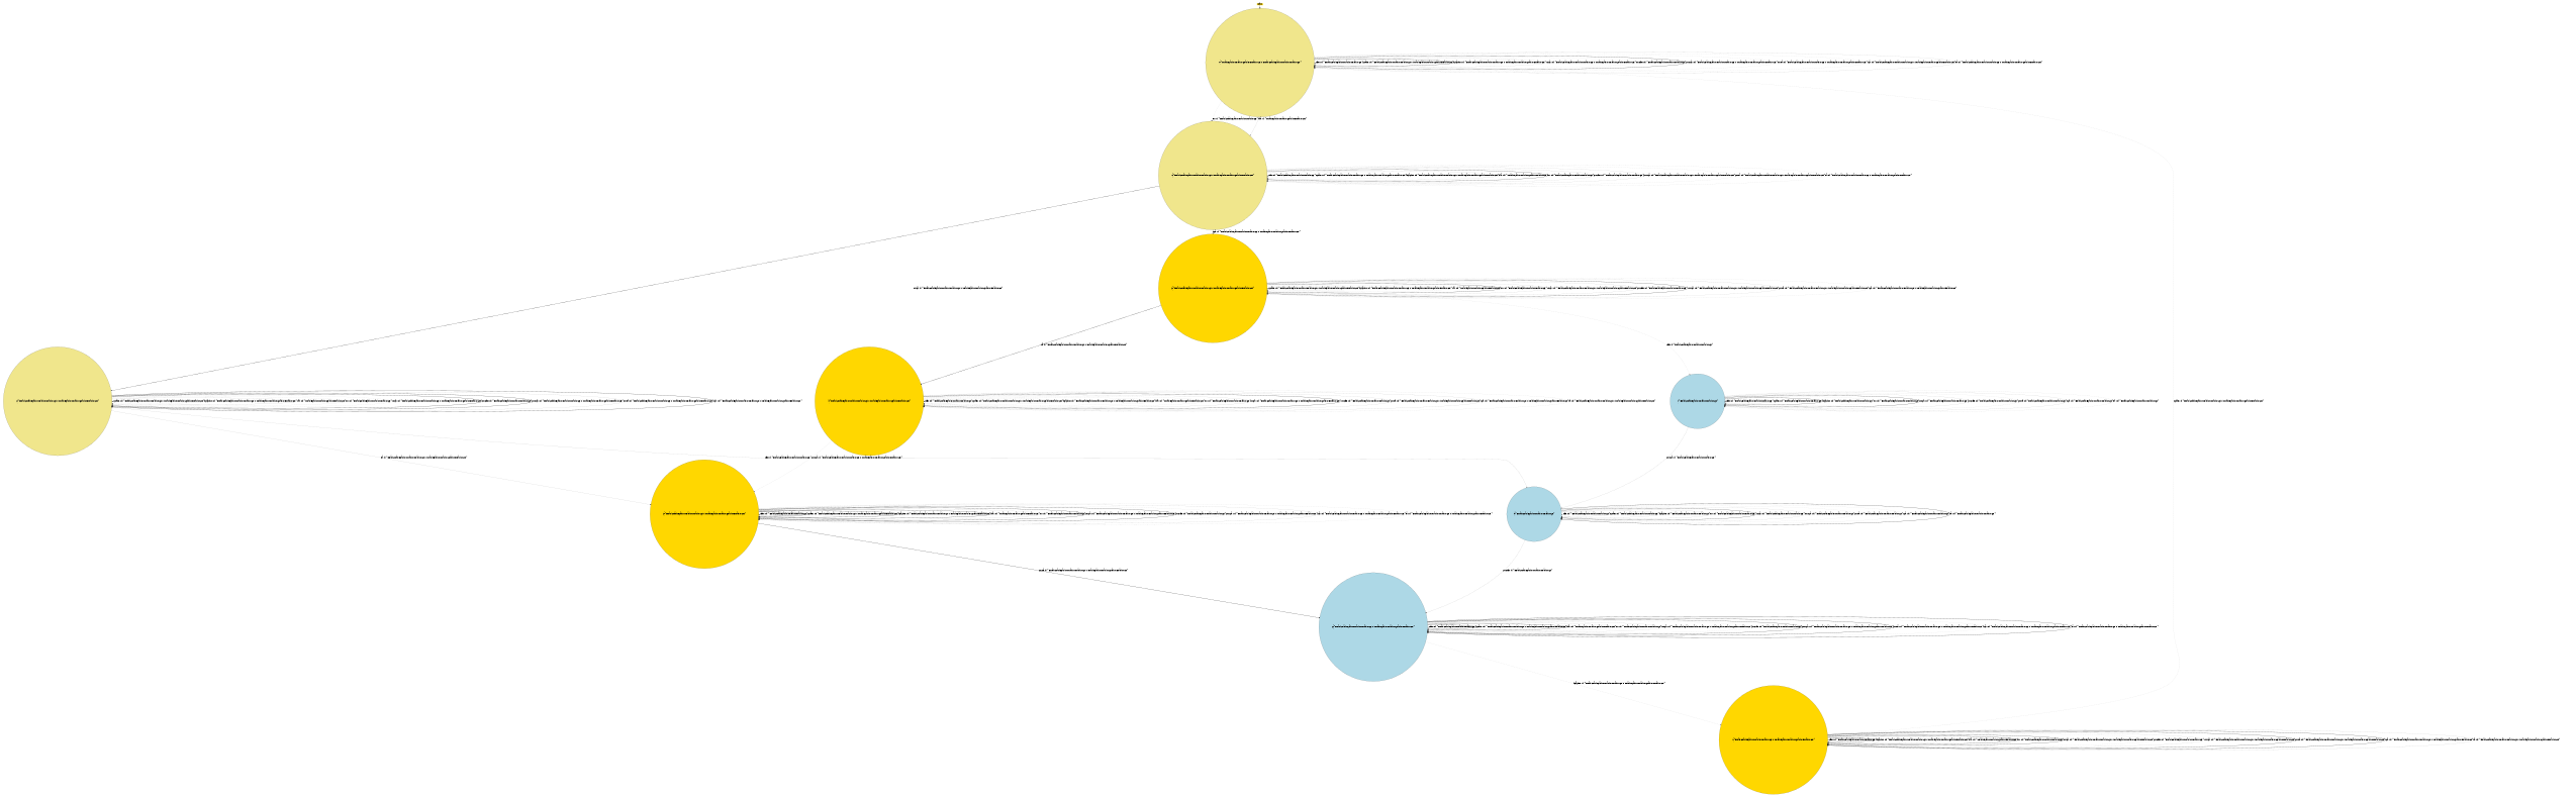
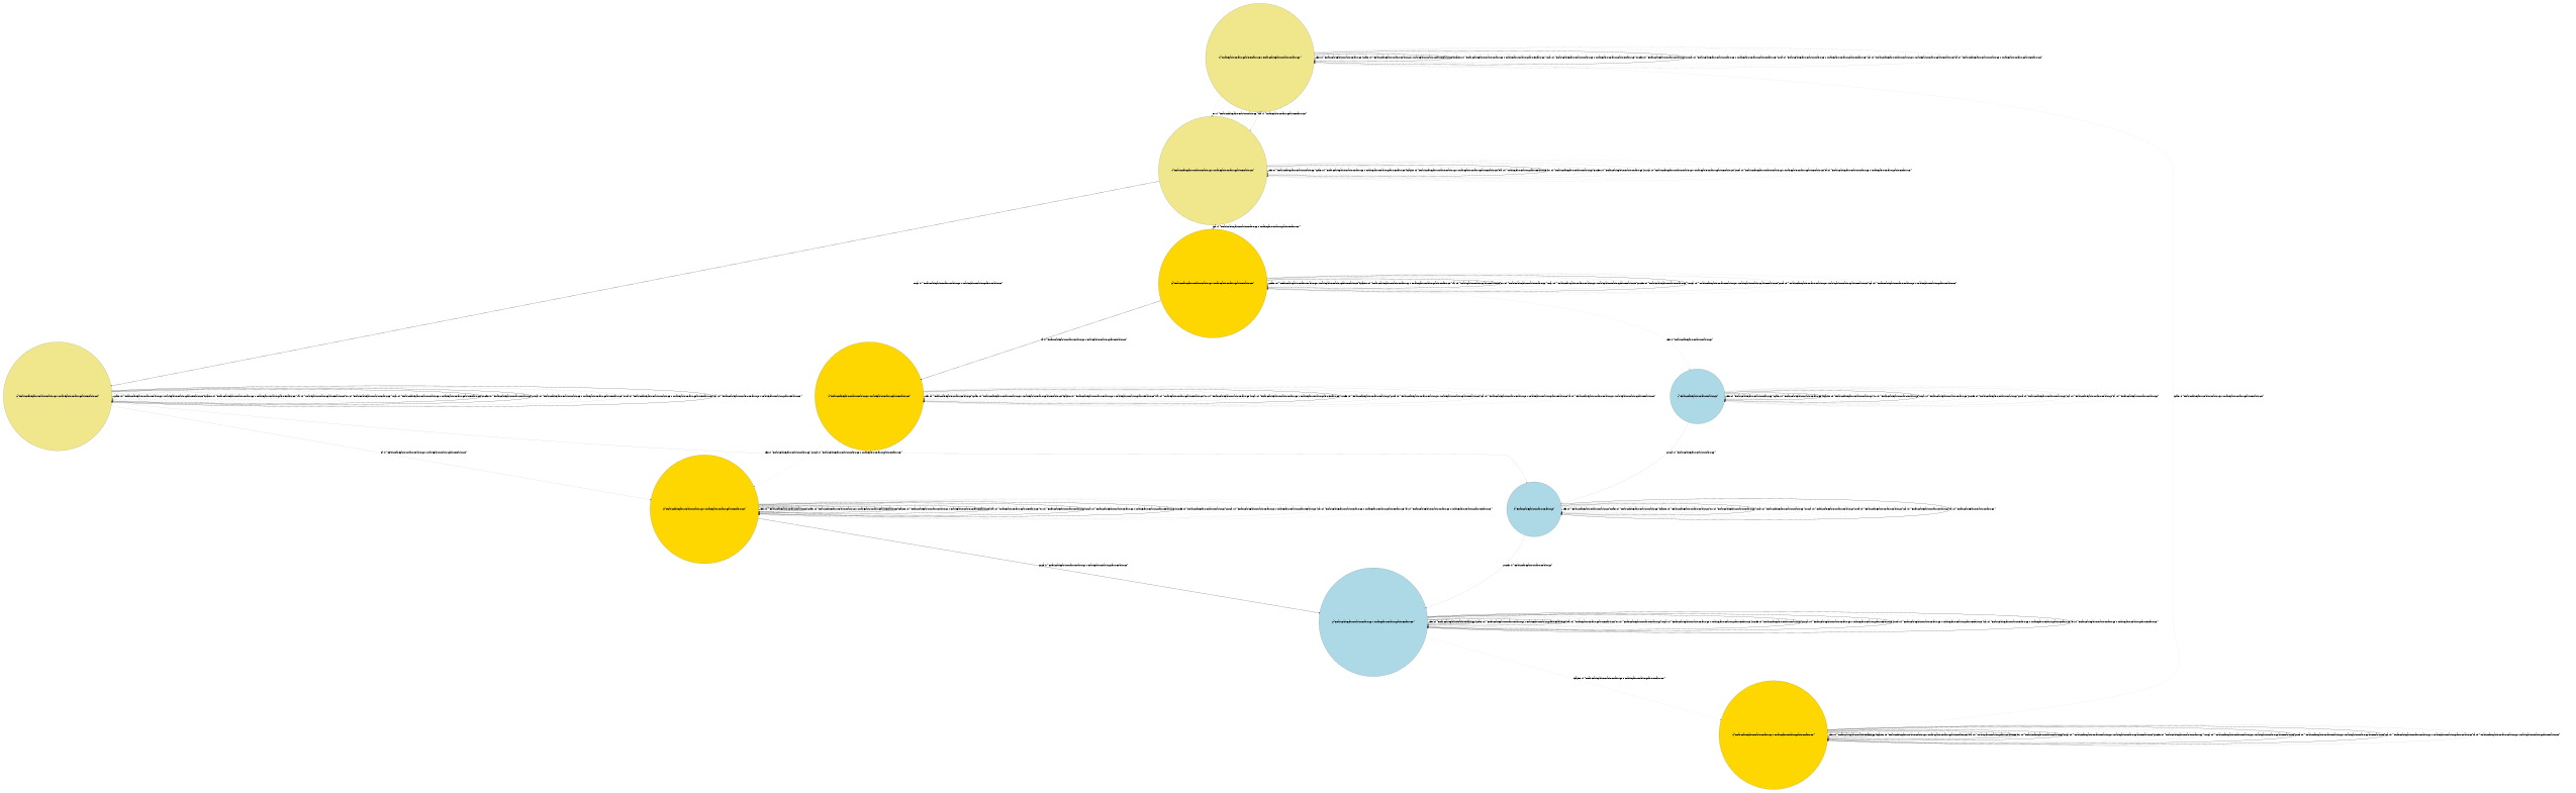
  digraph {
    node [shape=circle style=filled fillcolor=gold]
    edge [lblstyle="above, sloped" style=dashed arrowhead=normal]
    n1 [label="0@[((DOL and TEA and not TON and not CAP and not EUR and not COF) or (EUR and COF and TEA and not DOL and not TON and not CAP))]" fillcolor=khaki]
    n2 [label="1@[((EUR and COF and TEA and not DOL and not TON and not CAP) or (DOL and TEA and not TON and not CAP and not EUR and not COF))]" fillcolor=khaki]
    n3 [label="2@[((EUR and COF and TEA and not DOL and not TON and not CAP) or (DOL and TEA and not TON and not CAP and not EUR and not COF))]" fillcolor=khaki]
    n4 [label="3@[((EUR and COF and TEA and not DOL and not TON and not CAP) or (DOL and TEA and not TON and not CAP and not EUR and not COF))]"]
    n5 [label="5@[((EUR and COF and TEA and not DOL and not TON and not CAP) or (DOL and TEA and not TON and not CAP and not EUR and not COF))]"]
    n6 [label="9@[((EUR and COF and TEA and not DOL and not TON and not CAP))]" fillcolor=lightblue]
    n7 [label="4@[((EUR and COF and TEA and not DOL and not TON and not CAP) or (DOL and TEA and not TON and not CAP and not EUR and not COF))]"]
    n8 [label="8@[((EUR and COF and TEA and not DOL and not TON and not CAP))]" fillcolor=lightblue]
    n9 [label="6@[((EUR and COF and TEA and not DOL and not TON and not CAP) or (DOL and TEA and not TON and not CAP and not EUR and not COF))]" fillcolor=lightblue]
    n10 [label="7@[((EUR and COF and TEA and not DOL and not TON and not CAP) or (DOL and TEA and not TON and not CAP and not EUR and not COF))]"]
-   __start0 [height=0 shape=none width=0]
    n1 -> n1 [label="coffee / nok() [((EUR and COF and TEA and not DOL and not TON and not CAP))]"]
    n1 -> n1 [label="cup_taken / nok() [((EUR and COF and TEA and not DOL and not TON and not CAP) or (DOL and TEA and not TON and not CAP and not EUR and not COF))]" style=dotted]
    n1 -> n1 [label="display_done / nok() [((EUR and COF and TEA and not DOL and not TON and not CAP) or (DOL and TEA and not TON and not CAP and not EUR and not COF))]" style=bold arrowhead=box]
    n1 -> n1 [label="no_sugar / nok() [((EUR and COF and TEA and not DOL and not TON and not CAP) or (DOL and TEA and not TON and not CAP and not EUR and not COF))]" arrowhead=box]
    n1 -> n1 [label="pour_coffee / nok() [((EUR and COF and TEA and not DOL and not TON and not CAP))]" style=dotted arrowhead=box]
    n1 -> n1 [label="pour_sugar / nok() [((EUR and COF and TEA and not DOL and not TON and not CAP) or (DOL and TEA and not TON and not CAP and not EUR and not COF))]" style=bold arrowhead=box]
    n1 -> n1 [label="pour_tea / nok() [((EUR and COF and TEA and not DOL and not TON and not CAP) or (DOL and TEA and not TON and not CAP and not EUR and not COF))]" style=dotted]
    n1 -> n1 [label="sugar / nok() [((EUR and COF and TEA and not DOL and not TON and not CAP) or (DOL and TEA and not TON and not CAP and not EUR and not COF))]" style=dotted]
    n1 -> n1 [label="tea / nok() [((EUR and COF and TEA and not DOL and not TON and not CAP) or (DOL and TEA and not TON and not CAP and not EUR and not COF))]"]
    n1 -> n2 [label="dollar / ok() [((DOL and TEA and not TON and not CAP and not EUR and not COF))]"]
    n1 -> n2 [label="euro / ok() [((EUR and COF and TEA and not DOL and not TON and not CAP))]" style=dotted arrowhead=box]
    n2 -> n2 [label="coffee / nok() [((EUR and COF and TEA and not DOL and not TON and not CAP))]" arrowhead=box]
    n2 -> n2 [label="cup_taken / nok() [((EUR and COF and TEA and not DOL and not TON and not CAP) or (DOL and TEA and not TON and not CAP and not EUR and not COF))]" style=dotted arrowhead=box]
    n2 -> n2 [label="display_done / nok() [((EUR and COF and TEA and not DOL and not TON and not CAP) or (DOL and TEA and not TON and not CAP and not EUR and not COF))]" style=dotted]
    n2 -> n2 [label="dollar / nok() [((DOL and TEA and not TON and not CAP and not EUR and not COF))]"]
    n2 -> n2 [label="euro / nok() [((EUR and COF and TEA and not DOL and not TON and not CAP))]" style=bold]
    n2 -> n2 [label="pour_coffee / nok() [((EUR and COF and TEA and not DOL and not TON and not CAP))]"]
    n2 -> n2 [label="pour_sugar / nok() [((EUR and COF and TEA and not DOL and not TON and not CAP) or (DOL and TEA and not TON and not CAP and not EUR and not COF))]"]
    n2 -> n2 [label="pour_tea / nok() [((EUR and COF and TEA and not DOL and not TON and not CAP) or (DOL and TEA and not TON and not CAP and not EUR and not COF))]" style=dotted]
    n2 -> n2 [label="tea / nok() [((EUR and COF and TEA and not DOL and not TON and not CAP) or (DOL and TEA and not TON and not CAP and not EUR and not COF))]" style=dotted]
    n2 -> n3 [label="no_sugar / ok() [((EUR and COF and TEA and not DOL and not TON and not CAP) or (DOL and TEA and not TON and not CAP and not EUR and not COF))]" style=bold]
    n2 -> n4 [label="sugar / ok() [((EUR and COF and TEA and not DOL and not TON and not CAP) or (DOL and TEA and not TON and not CAP and not EUR and not COF))]" style=bold]
    n3 -> n3 [label="cup_taken / nok() [((EUR and COF and TEA and not DOL and not TON and not CAP) or (DOL and TEA and not TON and not CAP and not EUR and not COF))]" arrowhead=box]
    n3 -> n3 [label="display_done / nok() [((EUR and COF and TEA and not DOL and not TON and not CAP) or (DOL and TEA and not TON and not CAP and not EUR and not COF))]" style=dotted]
    n3 -> n3 [label="dollar / nok() [((DOL and TEA and not TON and not CAP and not EUR and not COF))]" arrowhead=box]
    n3 -> n3 [label="euro / nok() [((EUR and COF and TEA and not DOL and not TON and not CAP))]" style=dotted]
    n3 -> n3 [label="no_sugar / nok() [((EUR and COF and TEA and not DOL and not TON and not CAP) or (DOL and TEA and not TON and not CAP and not EUR and not COF))]" style=dotted arrowhead=box]
    n3 -> n3 [label="pour_coffee / nok() [((EUR and COF and TEA and not DOL and not TON and not CAP))]" style=bold]
    n3 -> n3 [label="pour_sugar / nok() [((EUR and COF and TEA and not DOL and not TON and not CAP) or (DOL and TEA and not TON and not CAP and not EUR and not COF))]" style=bold arrowhead=box]
    n3 -> n3 [label="pour_tea / nok() [((EUR and COF and TEA and not DOL and not TON and not CAP) or (DOL and TEA and not TON and not CAP and not EUR and not COF))]" arrowhead=box]
    n3 -> n3 [label="sugar / void() [((EUR and COF and TEA and not DOL and not TON and not CAP) or (DOL and TEA and not TON and not CAP and not EUR and not COF))]" style=bold arrowhead=box]
    n3 -> n5 [label="tea / ok() [((EUR and COF and TEA and not DOL and not TON and not CAP) or (DOL and TEA and not TON and not CAP and not EUR and not COF))]" arrowhead=box]
    n3 -> n6 [label="coffee / ok() [((EUR and COF and TEA and not DOL and not TON and not CAP))]"]
    n4 -> n4 [label="cup_taken / nok() [((EUR and COF and TEA and not DOL and not TON and not CAP) or (DOL and TEA and not TON and not CAP and not EUR and not COF))]" style=dotted arrowhead=box]
    n4 -> n4 [label="display_done / nok() [((EUR and COF and TEA and not DOL and not TON and not CAP) or (DOL and TEA and not TON and not CAP and not EUR and not COF))]" style=dotted arrowhead=box]
    n4 -> n4 [label="dollar / nok() [((DOL and TEA and not TON and not CAP and not EUR and not COF))]" style=dotted]
    n4 -> n4 [label="euro / nok() [((EUR and COF and TEA and not DOL and not TON and not CAP))]" style=bold]
    n4 -> n4 [label="no_sugar / void() [((EUR and COF and TEA and not DOL and not TON and not CAP) or (DOL and TEA and not TON and not CAP and not EUR and not COF))]"]
    n4 -> n4 [label="pour_coffee / nok() [((EUR and COF and TEA and not DOL and not TON and not CAP))]"]
    n4 -> n4 [label="pour_sugar / nok() [((EUR and COF and TEA and not DOL and not TON and not CAP) or (DOL and TEA and not TON and not CAP and not EUR and not COF))]" style=bold]
    n4 -> n4 [label="pour_tea / nok() [((EUR and COF and TEA and not DOL and not TON and not CAP) or (DOL and TEA and not TON and not CAP and not EUR and not COF))]"]
    n4 -> n4 [label="sugar / nok() [((EUR and COF and TEA and not DOL and not TON and not CAP) or (DOL and TEA and not TON and not CAP and not EUR and not COF))]" style=dotted]
    n4 -> n7 [label="tea / ok() [((EUR and COF and TEA and not DOL and not TON and not CAP) or (DOL and TEA and not TON and not CAP and not EUR and not COF))]" style=bold arrowhead=box]
    n4 -> n8 [label="coffee / ok() [((EUR and COF and TEA and not DOL and not TON and not CAP))]" style=dotted]
    n5 -> n5 [label="coffee / void() [((EUR and COF and TEA and not DOL and not TON and not CAP))]" style=dotted arrowhead=box]
    n5 -> n5 [label="cup_taken / nok() [((EUR and COF and TEA and not DOL and not TON and not CAP) or (DOL and TEA and not TON and not CAP and not EUR and not COF))]" style=bold]
    n5 -> n5 [label="display_done / nok() [((EUR and COF and TEA and not DOL and not TON and not CAP) or (DOL and TEA and not TON and not CAP and not EUR and not COF))]" style=bold arrowhead=box]
    n5 -> n5 [label="dollar / nok() [((DOL and TEA and not TON and not CAP and not EUR and not COF))]" style=bold arrowhead=box]
    n5 -> n5 [label="euro / nok() [((EUR and COF and TEA and not DOL and not TON and not CAP))]"]
    n5 -> n5 [label="no_sugar / nok() [((EUR and COF and TEA and not DOL and not TON and not CAP) or (DOL and TEA and not TON and not CAP and not EUR and not COF))]" style=bold arrowhead=box]
    n5 -> n5 [label="pour_coffee / nok() [((EUR and COF and TEA and not DOL and not TON and not CAP))]" style=bold]
    n5 -> n5 [label="pour_sugar / nok() [((EUR and COF and TEA and not DOL and not TON and not CAP) or (DOL and TEA and not TON and not CAP and not EUR and not COF))]" style=dotted]
    n5 -> n5 [label="sugar / nok() [((EUR and COF and TEA and not DOL and not TON and not CAP) or (DOL and TEA and not TON and not CAP and not EUR and not COF))]"]
    n5 -> n5 [label="tea / nok() [((EUR and COF and TEA and not DOL and not TON and not CAP) or (DOL and TEA and not TON and not CAP and not EUR and not COF))]" style=dotted arrowhead=box]
    n5 -> n9 [label="pour_tea / ok() [((EUR and COF and TEA and not DOL and not TON and not CAP) or (DOL and TEA and not TON and not CAP and not EUR and not COF))]" style=bold arrowhead=box]
    n6 -> n6 [label="coffee / nok() [((EUR and COF and TEA and not DOL and not TON and not CAP))]" style=dotted]
    n6 -> n6 [label="cup_taken / nok() [((EUR and COF and TEA and not DOL and not TON and not CAP))]"]
    n6 -> n6 [label="display_done / nok() [((EUR and COF and TEA and not DOL and not TON and not CAP))]" arrowhead=box]
    n6 -> n6 [label="euro / nok() [((EUR and COF and TEA and not DOL and not TON and not CAP))]" arrowhead=box]
    n6 -> n6 [label="no_sugar / nok() [((EUR and COF and TEA and not DOL and not TON and not CAP))]" style=bold arrowhead=box]
    n6 -> n6 [label="pour_sugar / nok() [((EUR and COF and TEA and not DOL and not TON and not CAP))]" arrowhead=box]
    n6 -> n6 [label="pour_tea / nok() [((EUR and COF and TEA and not DOL and not TON and not CAP))]" style=dotted arrowhead=box]
    n6 -> n6 [label="sugar / nok() [((EUR and COF and TEA and not DOL and not TON and not CAP))]" style=dotted arrowhead=box]
    n6 -> n6 [label="tea / void() [((EUR and COF and TEA and not DOL and not TON and not CAP))]" style=bold]
    n6 -> n9 [label="pour_coffee / ok() [((EUR and COF and TEA and not DOL and not TON and not CAP))]" arrowhead=box]
    n7 -> n5 [label="pour_sugar / ok() [((EUR and COF and TEA and not DOL and not TON and not CAP) or (DOL and TEA and not TON and not CAP and not EUR and not COF))]" style=dotted]
    n7 -> n7 [label="coffee / void() [((EUR and COF and TEA and not DOL and not TON and not CAP))]" arrowhead=box]
    n7 -> n7 [label="cup_taken / nok() [((EUR and COF and TEA and not DOL and not TON and not CAP) or (DOL and TEA and not TON and not CAP and not EUR and not COF))]" arrowhead=box]
    n7 -> n7 [label="display_done / nok() [((EUR and COF and TEA and not DOL and not TON and not CAP) or (DOL and TEA and not TON and not CAP and not EUR and not COF))]" style=dotted]
    n7 -> n7 [label="dollar / nok() [((DOL and TEA and not TON and not CAP and not EUR and not COF))]" style=dotted]
    n7 -> n7 [label="euro / nok() [((EUR and COF and TEA and not DOL and not TON and not CAP))]" style=dotted]
    n7 -> n7 [label="no_sugar / nok() [((EUR and COF and TEA and not DOL and not TON and not CAP) or (DOL and TEA and not TON and not CAP and not EUR and not COF))]"]
    n7 -> n7 [label="pour_coffee / nok() [((EUR and COF and TEA and not DOL and not TON and not CAP))]" style=bold arrowhead=box]
    n7 -> n7 [label="pour_tea / nok() [((EUR and COF and TEA and not DOL and not TON and not CAP) or (DOL and TEA and not TON and not CAP and not EUR and not COF))]"]
    n7 -> n7 [label="sugar / nok() [((EUR and COF and TEA and not DOL and not TON and not CAP) or (DOL and TEA and not TON and not CAP and not EUR and not COF))]" arrowhead=box]
    n7 -> n7 [label="tea / nok() [((EUR and COF and TEA and not DOL and not TON and not CAP) or (DOL and TEA and not TON and not CAP and not EUR and not COF))]" style=dotted arrowhead=box]
    n8 -> n6 [label="pour_sugar / ok() [((EUR and COF and TEA and not DOL and not TON and not CAP))]"]
    n8 -> n8 [label="coffee / nok() [((EUR and COF and TEA and not DOL and not TON and not CAP))]" style=bold arrowhead=box]
    n8 -> n8 [label="cup_taken / nok() [((EUR and COF and TEA and not DOL and not TON and not CAP))]"]
    n8 -> n8 [label="display_done / nok() [((EUR and COF and TEA and not DOL and not TON and not CAP))]" style=bold]
    n8 -> n8 [label="euro / nok() [((EUR and COF and TEA and not DOL and not TON and not CAP))]" style=dotted arrowhead=box]
    n8 -> n8 [label="no_sugar / nok() [((EUR and COF and TEA and not DOL and not TON and not CAP))]" style=bold arrowhead=box]
    n8 -> n8 [label="pour_coffee / nok() [((EUR and COF and TEA and not DOL and not TON and not CAP))]"]
    n8 -> n8 [label="pour_tea / nok() [((EUR and COF and TEA and not DOL and not TON and not CAP))]" style=dotted arrowhead=box]
    n8 -> n8 [label="sugar / nok() [((EUR and COF and TEA and not DOL and not TON and not CAP))]" arrowhead=box]
    n8 -> n8 [label="tea / void() [((EUR and COF and TEA and not DOL and not TON and not CAP))]" style=dotted arrowhead=box]
    n9 -> n9 [label="coffee / nok() [((EUR and COF and TEA and not DOL and not TON and not CAP))]" style=dotted]
    n9 -> n9 [label="cup_taken / nok() [((EUR and COF and TEA and not DOL and not TON and not CAP) or (DOL and TEA and not TON and not CAP and not EUR and not COF))]" style=bold]
    n9 -> n9 [label="dollar / nok() [((DOL and TEA and not TON and not CAP and not EUR and not COF))]" style=bold arrowhead=box]
    n9 -> n9 [label="euro / nok() [((EUR and COF and TEA and not DOL and not TON and not CAP))]"]
    n9 -> n9 [label="no_sugar / nok() [((EUR and COF and TEA and not DOL and not TON and not CAP) or (DOL and TEA and not TON and not CAP and not EUR and not COF))]" arrowhead=box]
    n9 -> n9 [label="pour_coffee / nok() [((EUR and COF and TEA and not DOL and not TON and not CAP))]" style=dotted arrowhead=box]
    n9 -> n9 [label="pour_sugar / nok() [((EUR and COF and TEA and not DOL and not TON and not CAP) or (DOL and TEA and not TON and not CAP and not EUR and not COF))]" style=bold]
    n9 -> n9 [label="pour_tea / nok() [((EUR and COF and TEA and not DOL and not TON and not CAP) or (DOL and TEA and not TON and not CAP and not EUR and not COF))]" style=bold arrowhead=box]
    n9 -> n9 [label="sugar / nok() [((EUR and COF and TEA and not DOL and not TON and not CAP) or (DOL and TEA and not TON and not CAP and not EUR and not COF))]" style=dotted arrowhead=box]
    n9 -> n9 [label="tea / nok() [((EUR and COF and TEA and not DOL and not TON and not CAP) or (DOL and TEA and not TON and not CAP and not EUR and not COF))]" style=bold]
    n9 -> n10 [label="display_done / ok() [((EUR and COF and TEA and not DOL and not TON and not CAP) or (DOL and TEA and not TON and not CAP and not EUR and not COF))]" style=dotted]
    n10 -> n1 [label="cup_taken / ok() [((EUR and COF and TEA and not DOL and not TON and not CAP) or (DOL and TEA and not TON and not CAP and not EUR and not COF))]" style=dotted]
    n10 -> n10 [label="coffee / nok() [((EUR and COF and TEA and not DOL and not TON and not CAP))]"]
    n10 -> n10 [label="display_done / nok() [((EUR and COF and TEA and not DOL and not TON and not CAP) or (DOL and TEA and not TON and not CAP and not EUR and not COF))]" style=bold]
    n10 -> n10 [label="dollar / nok() [((DOL and TEA and not TON and not CAP and not EUR and not COF))]"]
    n10 -> n10 [label="euro / nok() [((EUR and COF and TEA and not DOL and not TON and not CAP))]" style=bold arrowhead=box]
    n10 -> n10 [label="no_sugar / nok() [((EUR and COF and TEA and not DOL and not TON and not CAP) or (DOL and TEA and not TON and not CAP and not EUR and not COF))]" style=bold]
    n10 -> n10 [label="pour_coffee / nok() [((EUR and COF and TEA and not DOL and not TON and not CAP))]" style=dotted arrowhead=box]
    n10 -> n10 [label="pour_sugar / nok() [((EUR and COF and TEA and not DOL and not TON and not CAP) or (DOL and TEA and not TON and not CAP and not EUR and not COF))]" arrowhead=box]
    n10 -> n10 [label="pour_tea / nok() [((EUR and COF and TEA and not DOL and not TON and not CAP) or (DOL and TEA and not TON and not CAP and not EUR and not COF))]" style=bold arrowhead=box]
    n10 -> n10 [label="sugar / nok() [((EUR and COF and TEA and not DOL and not TON and not CAP) or (DOL and TEA and not TON and not CAP and not EUR and not COF))]" style=bold]
    n10 -> n10 [label="tea / nok() [((EUR and COF and TEA and not DOL and not TON and not CAP) or (DOL and TEA and not TON and not CAP and not EUR and not COF))]" arrowhead=box]
-   __start0 -> n1 [style=bold arrowhead=box]
  }
